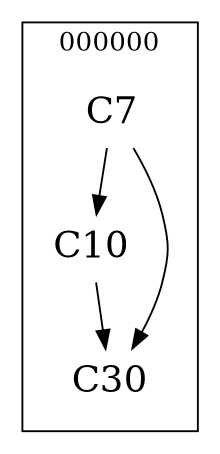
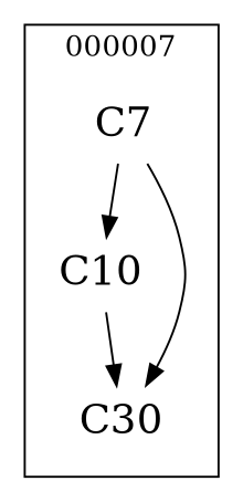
  strict digraph {
    node [fontsize=20 shape=plaintext]
    n1 [label=C7]
    n2 [label=C10]
    n3 [label=C30]
    subgraph cluster_1 {
-     label=000000
+     label=000007
      labeldoc=t
      n1
      n2
      n3
    }
    n1 -> n2
    n1 -> n3
    n2 -> n3
  }
